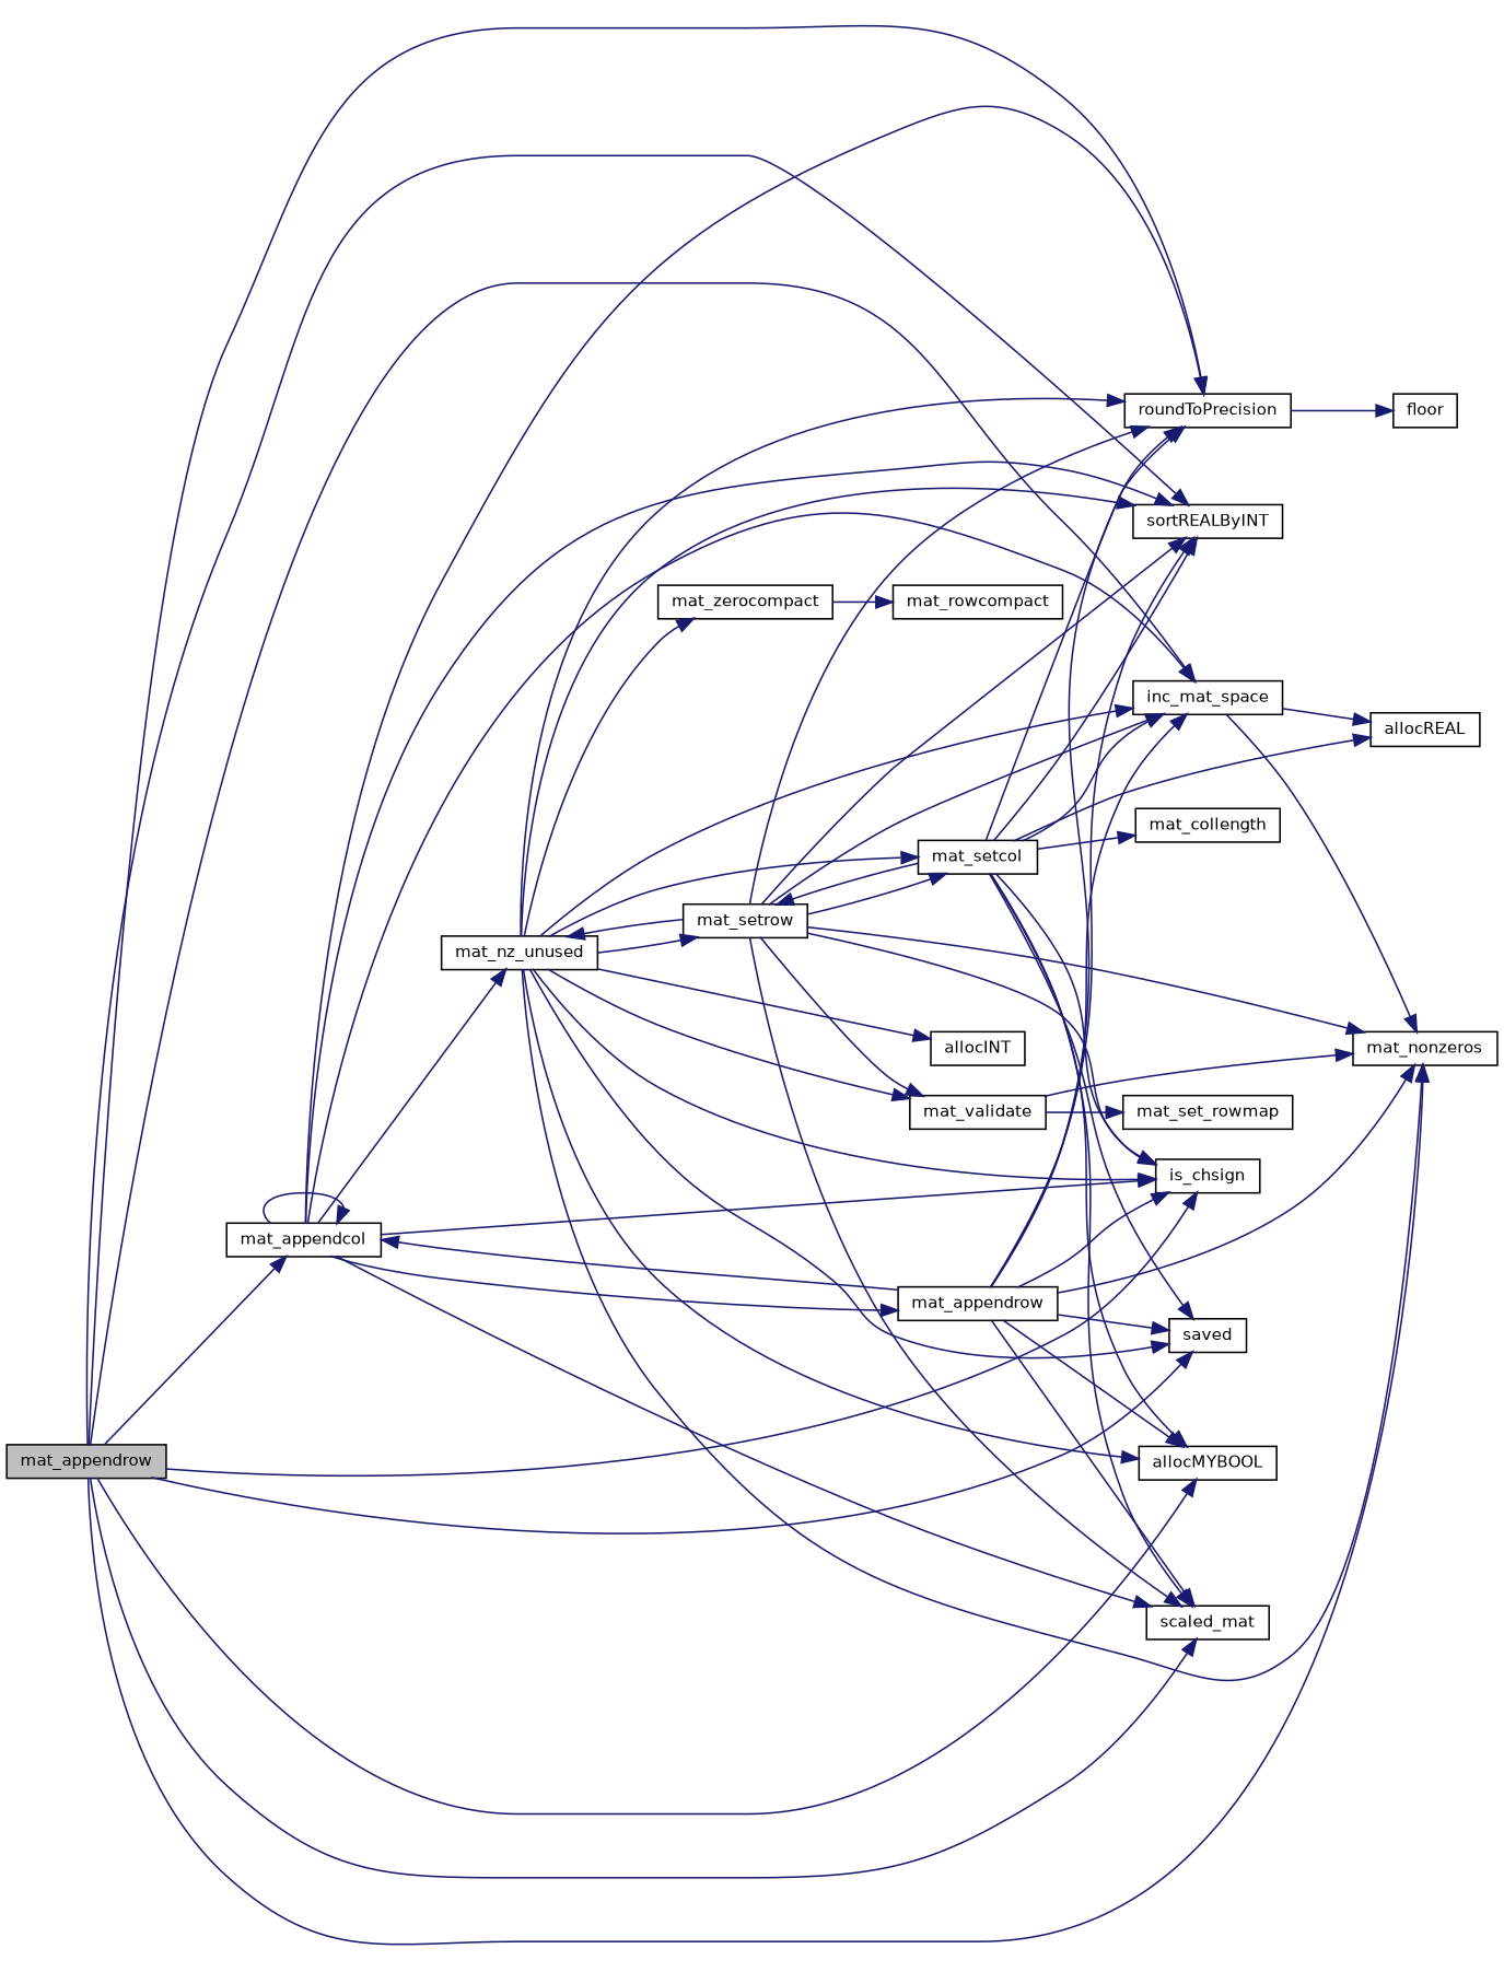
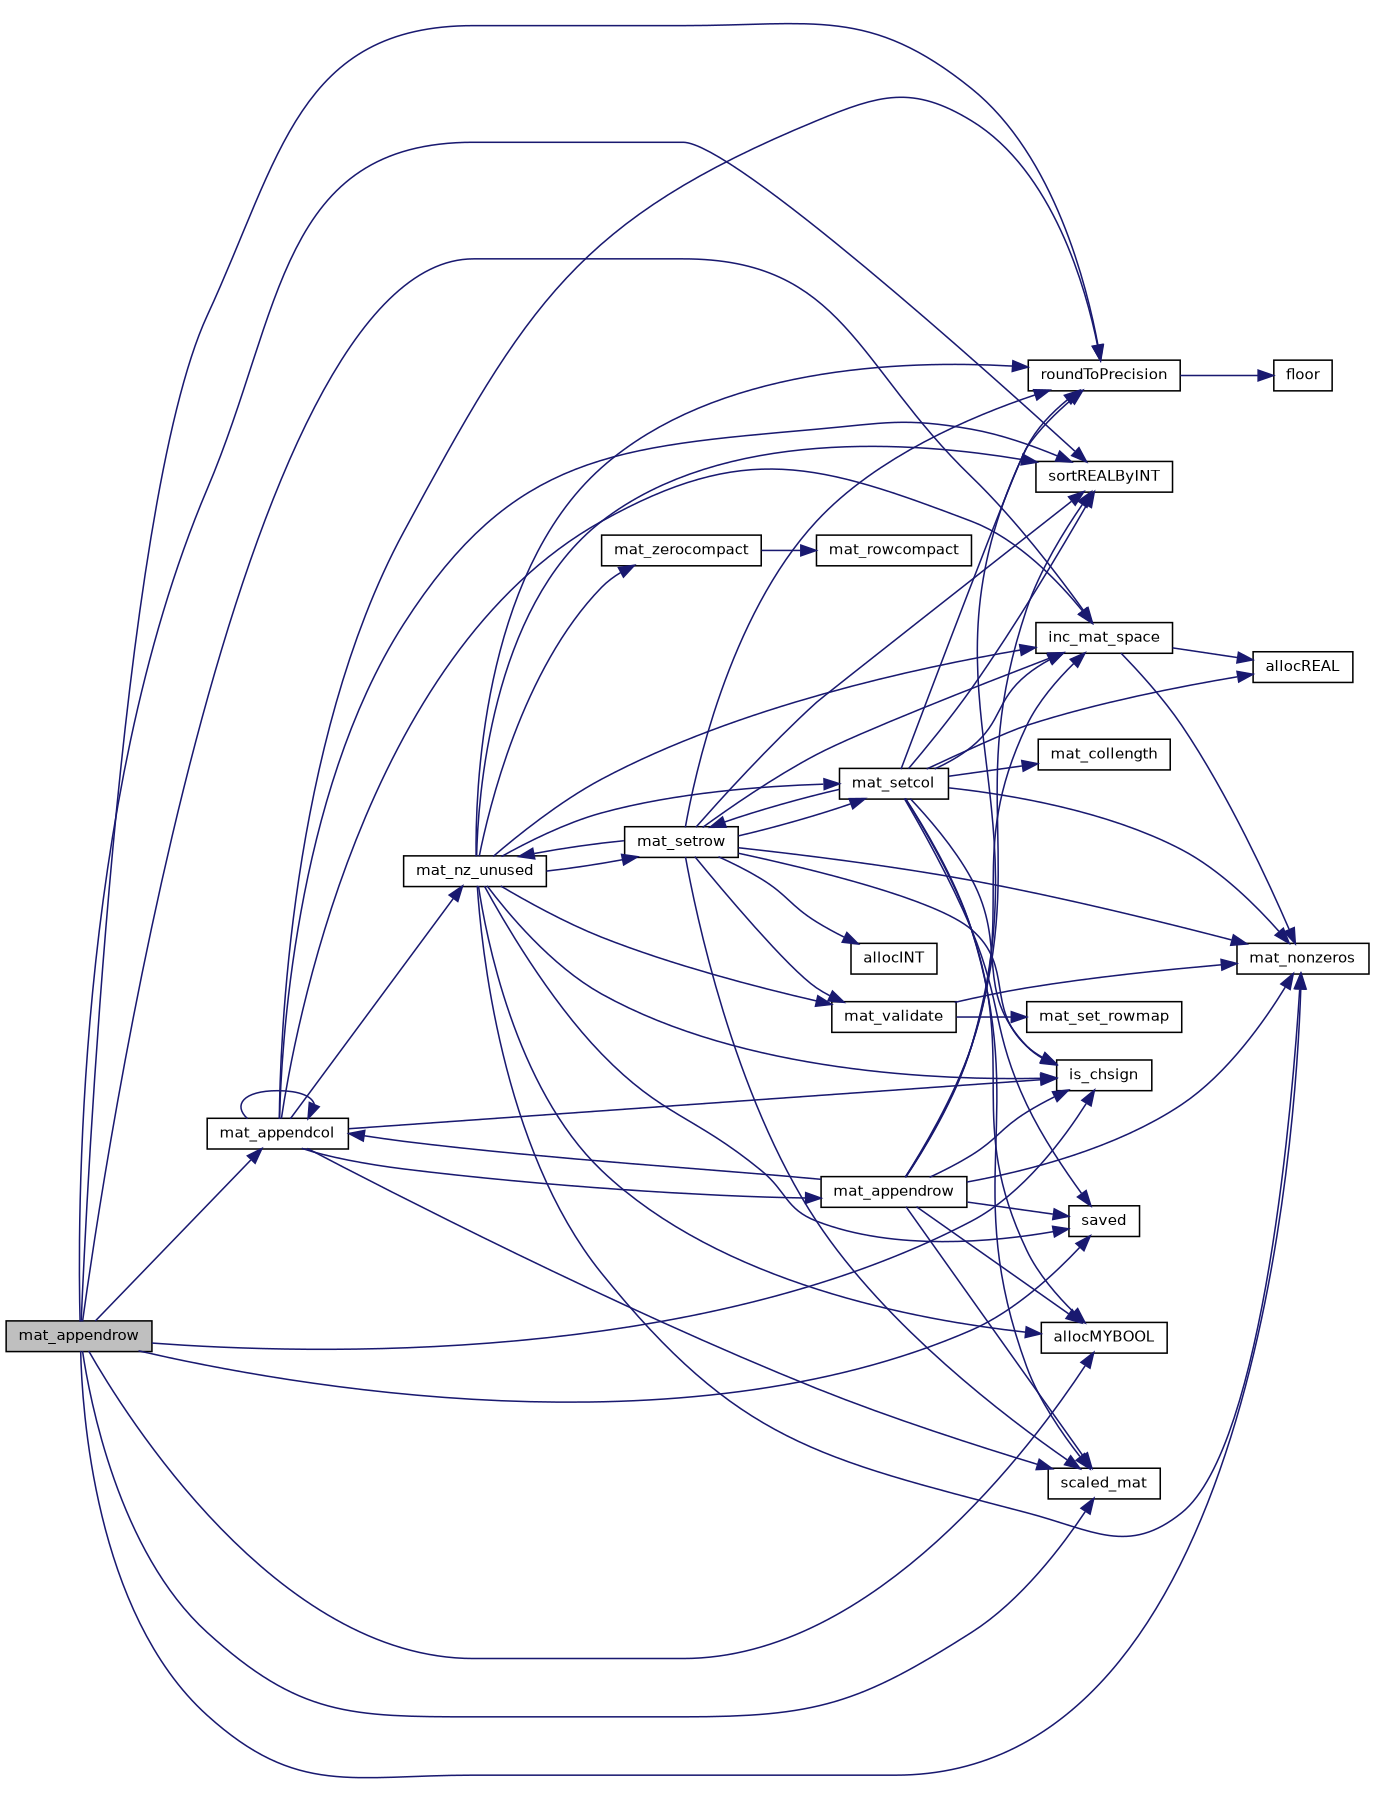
  digraph {
    rankdir=LR
    node [color=black fillcolor=white fontname=Helvetica fontsize=10 shape=record style=filled]
    edge [color=midnightblue fontname=Helvetica fontsize=10 labelfontname=Helvetica labelfontsize=10 style=solid]
    n1 [fillcolor=grey75 fontcolor=black height=0.2 label=mat_appendrow width=0.4]
    n2 [height=0.2 label=saved width=0.4]
    n3 [height=0.2 label=mat_appendcol width=0.4]
    n4 [height=0.2 label=sortREALByINT width=0.4]
    n5 [height=0.2 label=roundToPrecision width=0.4]
    n6 [height=0.2 label=scaled_mat width=0.4]
    n7 [height=0.2 label=allocMYBOOL width=0.4]
    n8 [height=0.2 label=inc_mat_space width=0.4]
    n9 [height=0.2 label=mat_nonzeros width=0.4]
    n10 [height=0.2 label=is_chsign width=0.4]
    n11 [height=0.2 label=mat_appendrow width=0.4]
    n12 [height=0.2 label=mat_nz_unused width=0.4]
    n13 [height=0.2 label=floor width=0.4]
    n14 [height=0.2 label=allocREAL width=0.4]
    n15 [height=0.2 label=mat_setrow width=0.4]
    n16 [height=0.2 label=mat_setcol width=0.4]
    n17 [height=0.2 label=mat_validate width=0.4]
    n18 [height=0.2 label=mat_zerocompact width=0.4]
    n19 [height=0.2 label=allocINT width=0.4]
    n20 [height=0.2 label=mat_collength width=0.4]
    n21 [height=0.2 label=mat_set_rowmap width=0.4]
    n22 [height=0.2 label=mat_rowcompact width=0.4]
    n1 -> n2
    n1 -> n3
    n1 -> n4
    n1 -> n5
    n1 -> n6
    n1 -> n7
    n1 -> n8
    n1 -> n9
    n1 -> n10
    n3 -> n3
    n3 -> n4
    n3 -> n5
    n3 -> n6
    n3 -> n8
    n3 -> n10
    n3 -> n11
    n3 -> n12
    n5 -> n13
    n8 -> n9
    n8 -> n14
    n11 -> n2
    n11 -> n3
    n11 -> n4
    n11 -> n5
    n11 -> n6
    n11 -> n7
    n11 -> n8
    n11 -> n9
    n11 -> n10
    n12 -> n2
    n12 -> n4
    n12 -> n5
    n12 -> n7
    n12 -> n8
    n12 -> n9
    n12 -> n10
    n12 -> n15
    n12 -> n16
    n12 -> n17
    n12 -> n18
    n15 -> n4
    n15 -> n5
    n15 -> n6
    n15 -> n8
    n15 -> n9
    n15 -> n10
    n15 -> n12
    n15 -> n16
    n15 -> n17
-   n12 -> n19
+   n15 -> n19
    n16 -> n2
    n16 -> n4
    n16 -> n5
    n16 -> n6
    n16 -> n7
    n16 -> n8
+   n16 -> n9
    n16 -> n10
    n16 -> n14
    n16 -> n15
    n16 -> n20
    n17 -> n9
    n17 -> n21
    n18 -> n22
  }
